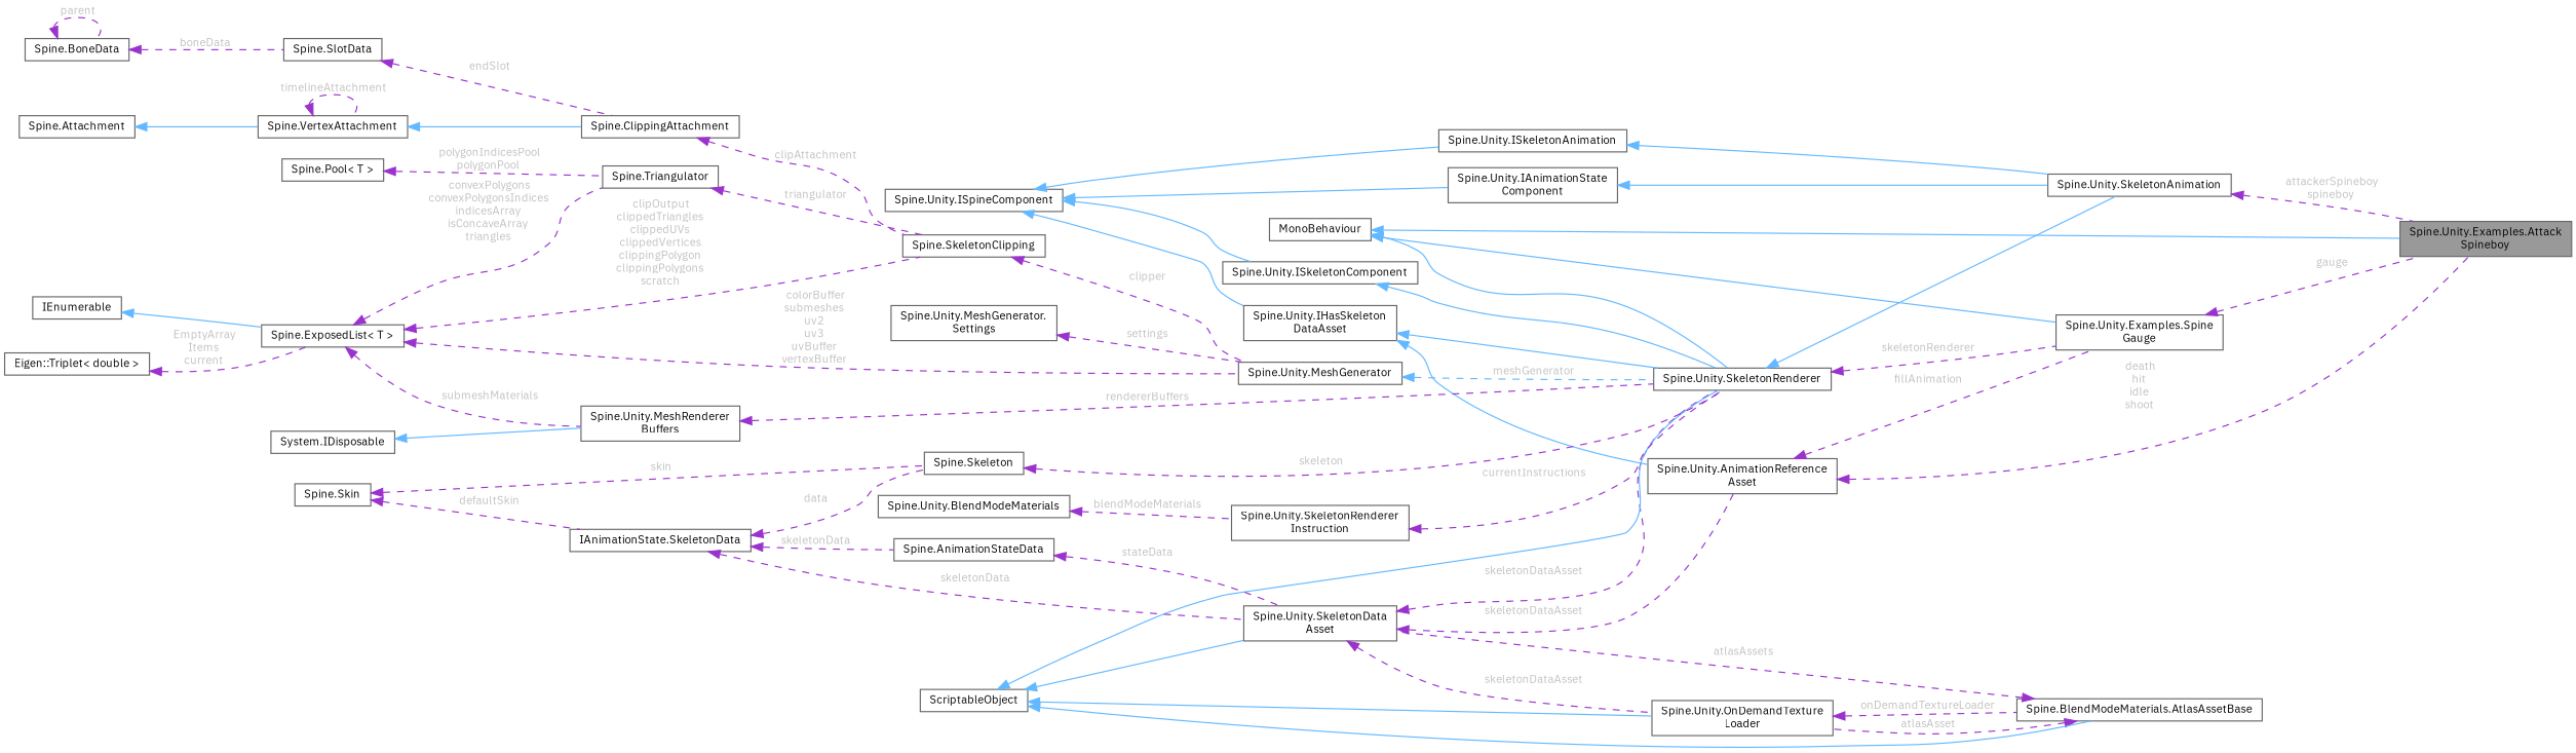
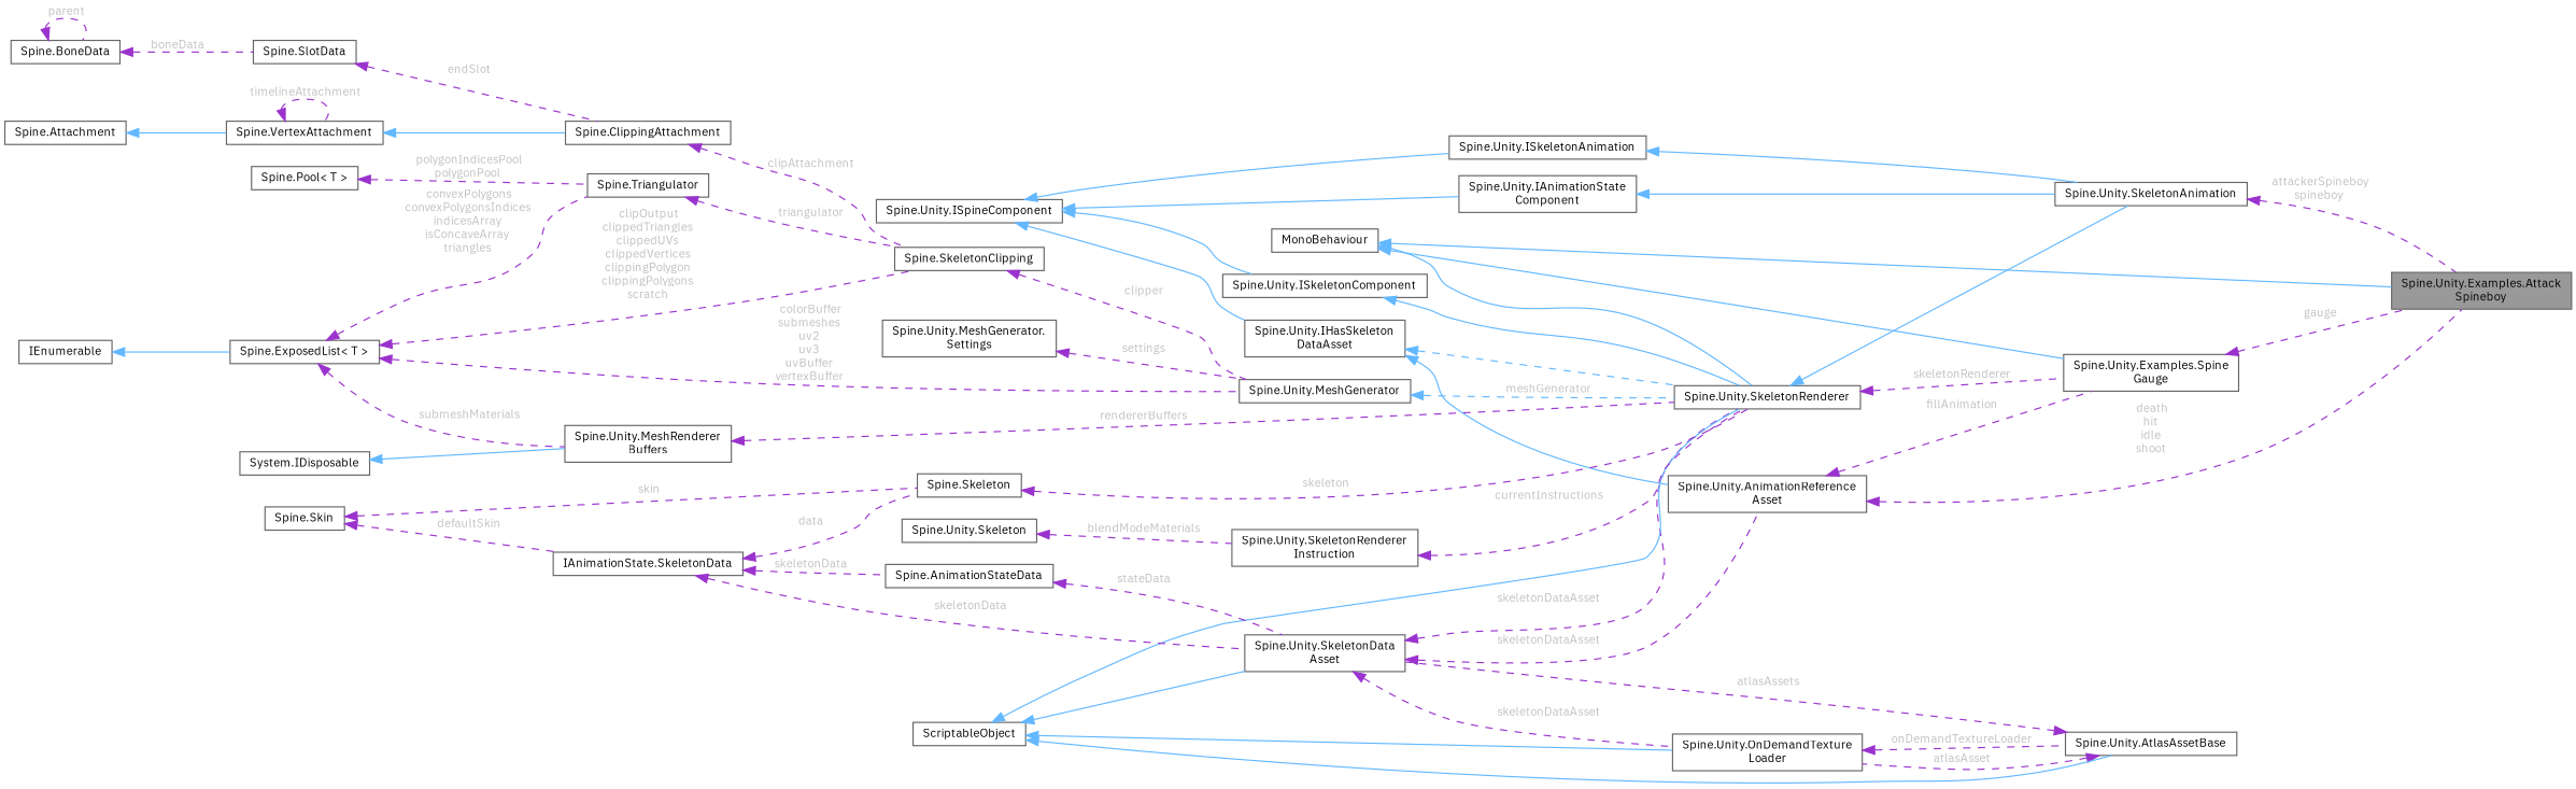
  digraph {
    fontname="IBM Plex Sans"
    rankdir=LR
    node [color=gray40 fillcolor=white fontname="IBM Plex Sans" fontsize=10 shape=box style=filled]
    edge [color=darkorchid3 dir=back fontname="IBM Plex Sans" fontsize=10 labelfontname=Helvetica labelfontsize=10 style=dashed fontcolor=grey]
    n1 [fillcolor=grey60 fontcolor=black height=0.2 label="Spine.Unity.Examples.Attack\lSpineboy" width=0.4]
    n2 [height=0.2 label=MonoBehaviour width=0.4]
    n3 [height=0.2 label="Spine.Unity.SkeletonRenderer" width=0.4]
    n4 [height=0.2 label="Spine.Unity.Examples.Spine\lGauge" width=0.4]
    n5 [height=0.2 label="Spine.Unity.SkeletonAnimation" width=0.4]
    n6 [height=0.2 label="Spine.Unity.ISkeletonComponent" width=0.4]
    n7 [height=0.2 label="Spine.Unity.ISpineComponent" width=0.4]
    n8 [height=0.2 label="Spine.Unity.IHasSkeleton\lDataAsset" width=0.4]
    n9 [height=0.2 label="Spine.Unity.ISkeletonAnimation" width=0.4]
    n10 [height=0.2 label="Spine.Unity.IAnimationState\lComponent" width=0.4]
    n11 [height=0.2 label="Spine.Unity.AnimationReference\lAsset" width=0.4]
    n12 [height=0.2 label="Spine.Unity.SkeletonData\lAsset" width=0.4]
    n13 [height=0.2 label="Spine.Unity.OnDemandTexture\lLoader" width=0.4]
-   n14 [height=0.2 label="Spine.BlendModeMaterials.AtlasAssetBase" width=0.4]
+   n14 [height=0.2 label="Spine.Unity.AtlasAssetBase" width=0.4]
    n15 [height=0.2 label=ScriptableObject width=0.4]
-   n16 [height=0.2 label="Spine.Unity.BlendModeMaterials" width=0.4]
+   n16 [height=0.2 label="Spine.Unity.Skeleton" width=0.4]
    n17 [height=0.2 label="Spine.Unity.SkeletonRenderer\lInstruction" width=0.4]
    n18 [height=0.2 label="IAnimationState.SkeletonData" width=0.4]
    n19 [height=0.2 label="Spine.AnimationStateData" width=0.4]
    n20 [height=0.2 label="Spine.Skeleton" width=0.4]
    n21 [height=0.2 label="Spine.Skin" width=0.4]
    n22 [height=0.2 label="Spine.Unity.MeshGenerator" width=0.4]
    n23 [height=0.2 label="Spine.Unity.MeshGenerator.\lSettings" width=0.4]
    n24 [height=0.2 label="Spine.ExposedList\< T \>" width=0.4]
    n25 [height=0.2 label="Spine.SkeletonClipping" width=0.4]
    n26 [height=0.2 label="Spine.Triangulator" width=0.4]
    n27 [height=0.2 label="Spine.Unity.MeshRenderer\lBuffers" width=0.4]
    n28 [height=0.2 label=IEnumerable width=0.4]
-   n29 [height=0.2 label="Eigen::Triplet\< double \>" width=0.4]
    n30 [height=0.2 label="Spine.Pool\< T \>" width=0.4]
    n31 [height=0.2 label="Spine.ClippingAttachment" width=0.4]
    n32 [height=0.2 label="Spine.VertexAttachment" width=0.4]
    n33 [height=0.2 label="Spine.Attachment" width=0.4]
    n34 [height=0.2 label="Spine.SlotData" width=0.4]
    n35 [height=0.2 label="Spine.BoneData" width=0.4]
    n36 [height=0.2 label="System.IDisposable" width=0.4]
    n2 -> n1 [color=steelblue1 style=solid fontcolor=""]
    n2 -> n3 [color=steelblue1 style=solid fontcolor=""]
    n2 -> n4 [color=steelblue1 style=solid fontcolor=""]
    n3 -> n4 [label=" skeletonRenderer"]
    n3 -> n5 [color=steelblue1 style=solid fontcolor=""]
    n4 -> n1 [label=" gauge"]
    n5 -> n1 [label=" attackerSpineboy\nspineboy"]
    n6 -> n3 [color=steelblue1 style=solid fontcolor=""]
    n7 -> n6 [color=steelblue1 style=solid fontcolor=""]
    n7 -> n8 [color=steelblue1 style=solid fontcolor=""]
    n7 -> n9 [color=steelblue1 style=solid fontcolor=""]
    n7 -> n10 [color=steelblue1 style=solid fontcolor=""]
-   n8 -> n3 [color=steelblue1 style=solid fontcolor=""]
+   n8 -> n3 [color=steelblue1 fontcolor=""]
    n8 -> n11 [color=steelblue1 style=solid fontcolor=""]
    n9 -> n5 [color=steelblue1 style=solid fontcolor=""]
    n10 -> n5 [color=steelblue1 style=solid fontcolor=""]
    n11 -> n1 [label=" death\nhit\nidle\nshoot"]
    n11 -> n4 [label=" fillAnimation"]
    n12 -> n3 [label=" skeletonDataAsset"]
    n12 -> n11 [label=" skeletonDataAsset"]
    n12 -> n13 [label=" skeletonDataAsset"]
    n13 -> n14 [label=" onDemandTextureLoader"]
    n14 -> n12 [label=" atlasAssets"]
    n14 -> n13 [label=" atlasAsset"]
    n15 -> n3 [color=steelblue1 style=solid fontcolor=""]
    n15 -> n12 [color=steelblue1 style=solid fontcolor=""]
    n15 -> n13 [color=steelblue1 style=solid fontcolor=""]
    n15 -> n14 [color=steelblue1 style=solid fontcolor=""]
    n16 -> n17 [label=" blendModeMaterials"]
    n17 -> n3 [label=" currentInstructions"]
    n18 -> n12 [label=" skeletonData"]
    n18 -> n19 [label=" skeletonData"]
    n18 -> n20 [label=" data"]
    n19 -> n12 [label=" stateData"]
    n20 -> n3 [label=" skeleton"]
    n21 -> n18 [label=" defaultSkin"]
    n21 -> n20 [label=" skin"]
    n22 -> n3 [color=steelblue1 label=" meshGenerator"]
    n23 -> n22 [label=" settings"]
    n24 -> n22 [label=" colorBuffer\nsubmeshes\nuv2\nuv3\nuvBuffer\nvertexBuffer"]
    n24 -> n25 [label=" clipOutput\nclippedTriangles\nclippedUVs\nclippedVertices\nclippingPolygon\nclippingPolygons\nscratch"]
    n24 -> n26 [label=" convexPolygons\nconvexPolygonsIndices\nindicesArray\nisConcaveArray\ntriangles"]
    n24 -> n27 [label=" submeshMaterials"]
    n25 -> n22 [label=" clipper"]
    n26 -> n25 [label=" triangulator"]
    n27 -> n3 [label=" rendererBuffers"]
    n28 -> n24 [color=steelblue1 style=solid fontcolor=""]
-   n29 -> n24 [label=" EmptyArray\nItems\ncurrent"]
    n30 -> n26 [label=" polygonIndicesPool\npolygonPool"]
    n31 -> n25 [label=" clipAttachment"]
    n32 -> n31 [color=steelblue1 style=solid fontcolor=""]
    n32 -> n32 [label=" timelineAttachment"]
    n33 -> n32 [color=steelblue1 style=solid fontcolor=""]
    n34 -> n31 [label=" endSlot"]
    n35 -> n34 [label=" boneData"]
    n35 -> n35 [label=" parent"]
    n36 -> n27 [color=steelblue1 style=solid fontcolor=""]
  }
